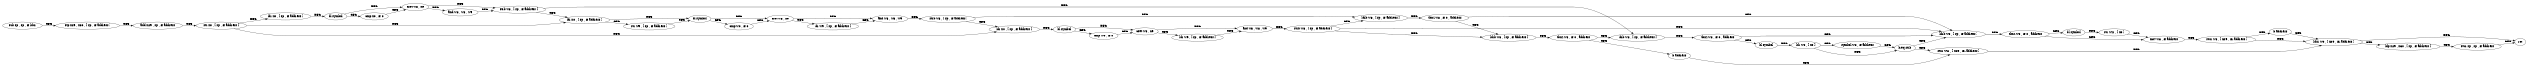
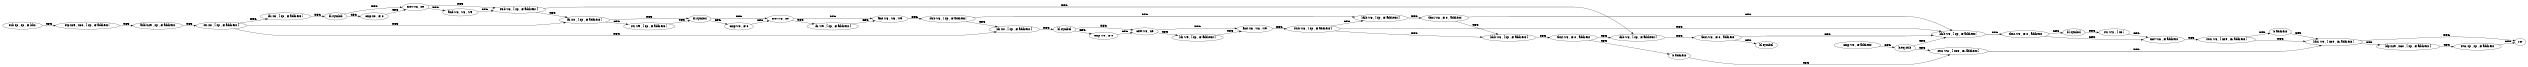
  digraph {
    fontname="DejaVu Serif"
    rankdir=LR
    node [fontname="DejaVu Serif"]
    edge [fontname="DejaVu Serif"]
    n1 [label="sub sp , sp , # ldur"]
    n2 [label="stp x29 , x30 , [ sp , # address ]"]
    n3 [label="add x29 , sp , # address"]
    n4 [label="str x0 , [ sp , # address ]"]
    n5 [label="ldr x0 , [ sp , # address ]"]
    n6 [label="ldr x0 , [ sp , # address ]"]
    n7 [label="ldr x0 , [ sp , # address ]"]
    n8 [label="bl symbol"]
    n9 [label="str w9 , [ sp , # address ]"]
    n10 [label="bl symbol"]
    n11 [label="bl symbol"]
    n12 [label="cmp x0 , # 0"]
    n13 [label="cset w8 , ne"]
    n14 [label="and w8 , w8 , w9"]
    n15 [label="strb w8 , [ sp , # address ]"]
    n16 [label="ldrb w8 , [ sp , # address ]"]
    n17 [label="tbnz w8 , # 0 , address"]
    n18 [label="cmp w0 , # 0"]
    n19 [label="cset w8 , ne"]
    n20 [label="ldr w9 , [ sp , # address ]"]
    n21 [label="and w8 , w8 , w9"]
    n22 [label="strb w8 , [ sp , # address ]"]
    n23 [label="ldrb w8 , [ sp , # address ]"]
    n24 [label="tbnz w8 , # 0 , address"]
    n25 [label="cmp w0 , # 0"]
    n26 [label="cset w8 , ne"]
    n27 [label="ldr w9 , [ sp , # address ]"]
    n28 [label="and w8 , w8 , w9"]
    n29 [label="strb w8 , [ sp , # address ]"]
    n30 [label="ldrb w8 , [ sp , # address ]"]
    n31 [label="ldrb w8 , [ sp , # address ]"]
    n32 [label="tbnz w8 , # 0 , address"]
    n33 [label="tbnz w8 , # 0 , address"]
    n34 [label="mov w8 , # address"]
    n35 [label="bl symbol"]
    n36 [label="b address"]
    n37 [label="stur w8 , [ x29 , #- address ]"]
    n38 [label="str wzr , [ x0 ]"]
    n39 [label="b address"]
    n40 [label="ldur w0 , [ x29 , #- address ]"]
    n41 [label="stur wzr , [ x29 , #- address ]"]
    n42 [label="bl symbol"]
    n43 [label="ldp x29 , x30 , [ sp , # address ]"]
    n44 [label=ret]
    n45 [label="stur sp , sp , # address"]
-   n46 [label="ldr w8 , [ x0 ]"]
-   n47 [label="symbol w8 , # address"]
+   n47 [label="cmp w8 , # address"]
    n48 [label="b.eq strb"]
    n1 -> n2 [label=CFG]
    n2 -> n3 [label=CFG]
    n3 -> n4 [label=CFG]
    n4 -> n5 [label=DFG]
    n4 -> n6 [label=DFG]
    n4 -> n7 [label=DFG]
    n5 -> n8 [label=DFG]
    n6 -> n9 [label=CFG]
    n6 -> n10 [label=DFG]
    n7 -> n11 [label=DFG]
    n8 -> n12 [label=CFG]
    n8 -> n13 [label=DFG]
    n9 -> n10 [label=CFG]
    n10 -> n18 [label=CFG]
    n10 -> n19 [label=DFG]
    n11 -> n25 [label=CFG]
    n11 -> n26 [label=DFG]
    n12 -> n13 [label=CFG]
    n13 -> n14 [label=DFG]
    n13 -> n15 [label=DFG]
    n14 -> n15 [label=DFG]
    n15 -> n6 [label=CFG]
    n15 -> n16 [label=DFG]
    n16 -> n17 [label=DFG]
    n17 -> n30 [label=CFG]
    n17 -> n42 [label=CFG]
    n18 -> n19 [label=CFG]
    n19 -> n20 [label=CFG]
    n19 -> n21 [label=DFG]
    n20 -> n21 [label=CFG]
    n21 -> n22 [label=DFG]
    n22 -> n7 [label=CFG]
    n22 -> n23 [label=DFG]
    n23 -> n24 [label=DFG]
    n24 -> n30 [label=CFG]
    n24 -> n31 [label=CFG]
    n25 -> n26 [label=CFG]
    n26 -> n27 [label=CFG]
    n26 -> n28 [label=DFG]
    n27 -> n28 [label=CFG]
    n28 -> n29 [label=DFG]
    n29 -> n23 [label=CFG]
    n29 -> n30 [label=DFG]
    n29 -> n31 [label=DFG]
    n30 -> n32 [label=DFG]
    n31 -> n33 [label=DFG]
    n32 -> n34 [label=CFG]
    n32 -> n35 [label=CFG]
    n33 -> n16 [label=CFG]
    n33 -> n36 [label=CFG]
    n34 -> n37 [label=CFG]
    n35 -> n38 [label=DFG]
    n36 -> n41 [label=CFG]
    n37 -> n39 [label=CFG]
    n37 -> n40 [label=DFG]
    n38 -> n34 [label=CFG]
    n39 -> n40 [label=CFG]
    n40 -> n43 [label=CFG]
    n40 -> n44 [label=DFG]
    n41 -> n40 [label=DFG]
-   n42 -> n46 [label=DFG]
    n43 -> n45 [label=CFG]
    n45 -> n44 [label=CFG]
-   n46 -> n47 [label=CFG]
-   n46 -> n48 [label=DFG]
    n47 -> n48 [label=CFG]
    n48 -> n30 [label=CFG]
    n48 -> n41 [label=CFG]
  }
